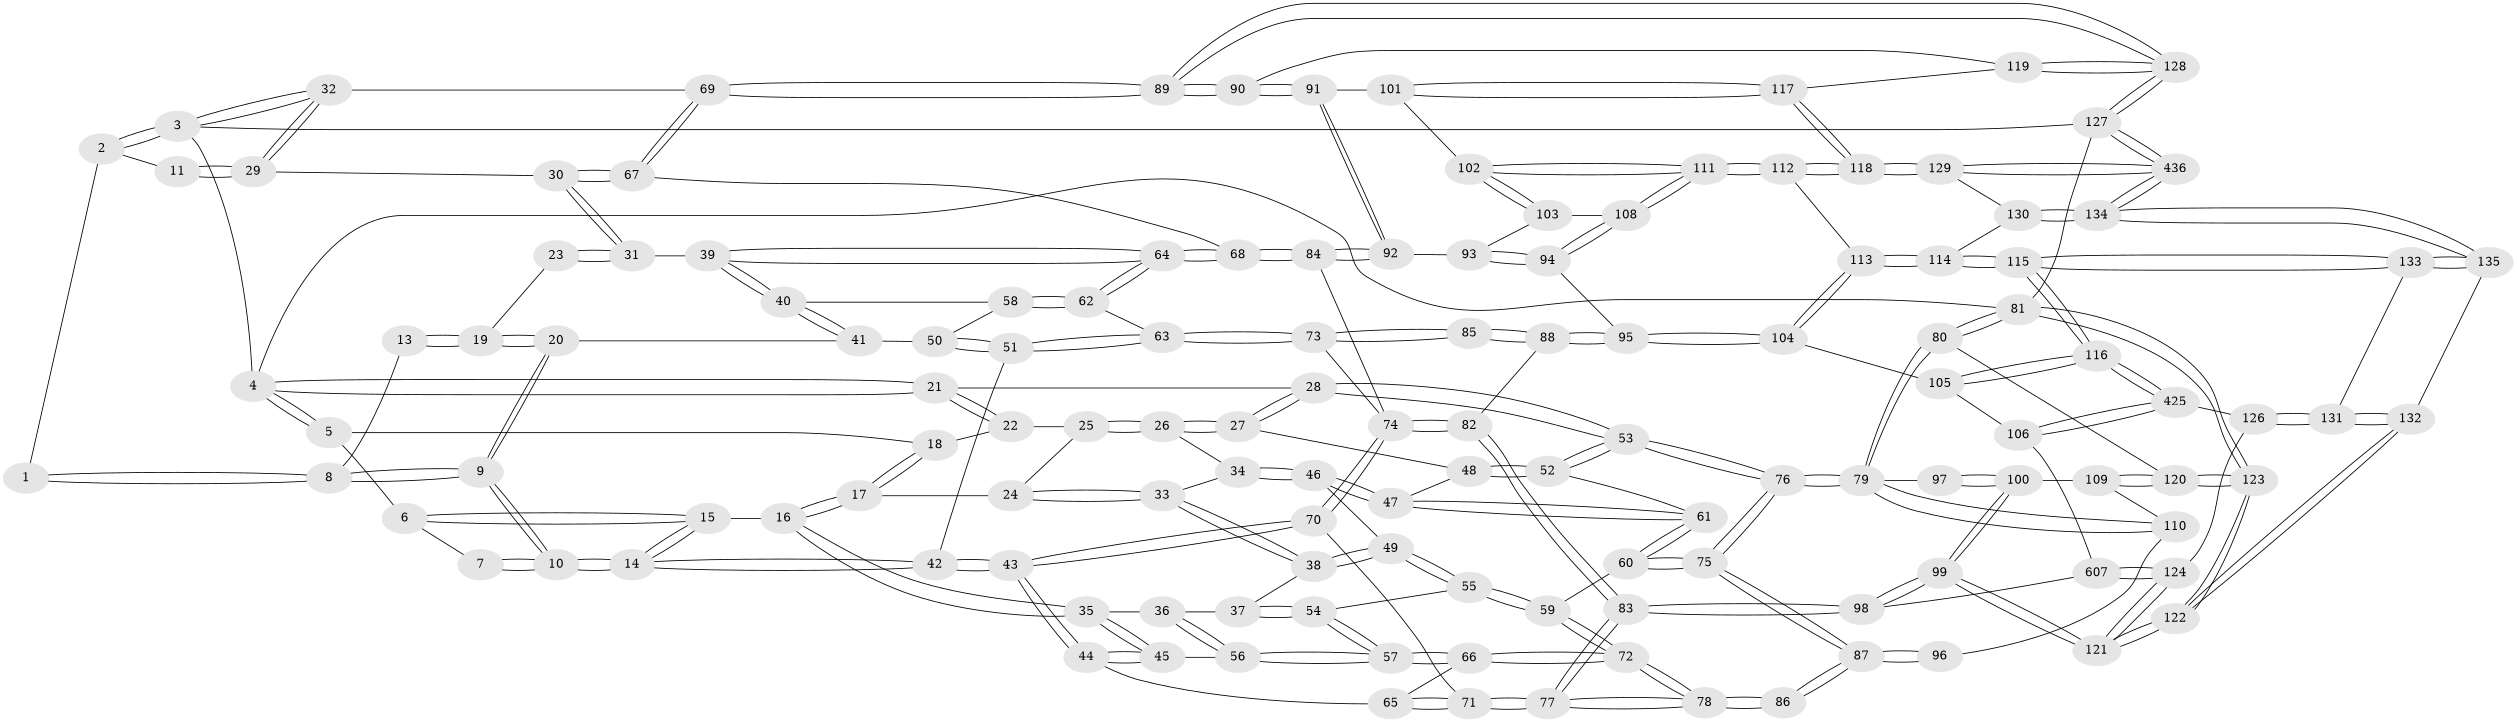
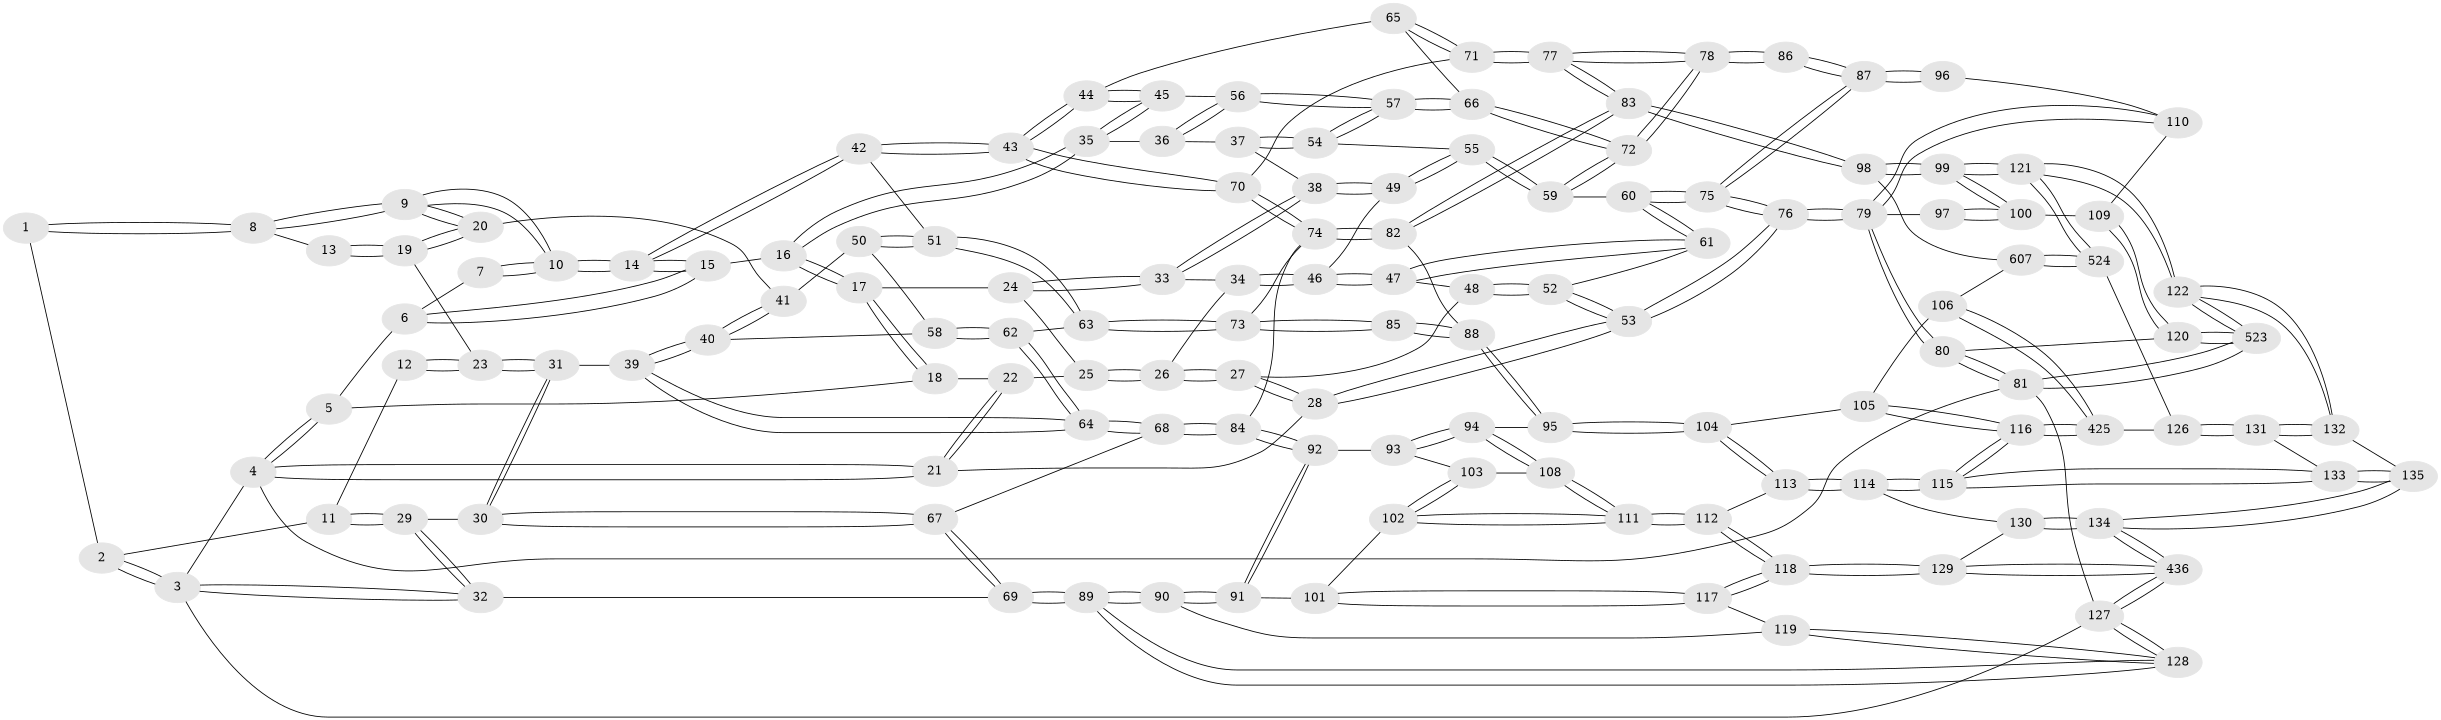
  graph {
    rankdir=LR
    node [color=gray90 style=filled]
    1
    2
    8
    3
    11
    9
    13
    4
    32
    127
+   12
    29
    5
    21
    81
    69
    128
    n18 [label=436]
    6
    18
    22
    28
-   123
+   123 [label=523]
    7
    15
    10
    16
    14
    20
    19
    41
    42
    23
    30
    31
    43
    51
    17
    35
    24
    36
    45
    25
    33
    50
    53
    26
    39
    34
    38
    27
    48
    46
    52
    76
    67
    68
    40
    64
    89
    49
    47
    37
    56
    54
    57
    55
    58
    62
    44
    70
    63
    65
    71
    74
    66
    61
    59
    73
    79
    60
    72
    75
    78
    87
    85
    84
    77
    92
    90
    82
    83
    86
    88
    96
    80
    110
    97
    98
    120
    95
    99
    n103 [label=607]
    93
    104
    91
    119
    101
    102
    117
    94
    103
    108
    111
    105
    113
    100
    109
    121
-   124
+   124 [label=524]
    122
    118
    112
    106
    116
    114
    n127 [label=425]
    126
    129
    115
    130
    133
    134
    135
    132
    131
    1 -- 2
    1 -- 8
    1 -- 8
    2 -- 3
    2 -- 3
    2 -- 11
    8 -- 9
    8 -- 9
    8 -- 13
    3 -- 4
    3 -- 32
    3 -- 32
    3 -- 127
+   11 -- 12
    11 -- 29
    11 -- 29
    9 -- 10
    9 -- 10
    9 -- 20
    9 -- 20
    13 -- 19
    13 -- 19
    4 -- 5
    4 -- 5
    4 -- 21
    4 -- 21
    4 -- 81
    32 -- 69
    127 -- 128
    127 -- 128
    127 -- n18
    127 -- n18
+   12 -- 23
+   12 -- 23
    29 -- 32
    29 -- 32
    29 -- 30
    5 -- 6
    5 -- 18
    21 -- 22
    21 -- 22
    21 -- 28
    81 -- 127
    81 -- 123
    81 -- 123
    69 -- 89
    69 -- 89
    6 -- 7
    6 -- 15
    6 -- 15
    18 -- 22
    22 -- 25
    28 -- 53
    28 -- 53
    7 -- 10
    7 -- 10
    15 -- 16
    10 -- 14
    10 -- 14
    16 -- 17
    16 -- 17
    16 -- 35
    16 -- 35
    14 -- 15
    14 -- 15
    14 -- 42
    14 -- 42
    20 -- 41
    19 -- 20
    19 -- 20
    19 -- 23
    41 -- 50
    42 -- 43
    42 -- 43
    42 -- 51
    23 -- 31
    23 -- 31
    30 -- 31
    30 -- 31
    30 -- 67
    30 -- 67
    31 -- 39
    43 -- 44
    43 -- 44
    43 -- 70
    43 -- 70
    51 -- 63
    51 -- 63
    17 -- 18
    17 -- 18
    17 -- 24
    35 -- 36
    35 -- 45
    35 -- 45
    24 -- 25
    24 -- 33
    24 -- 33
    36 -- 37
    36 -- 56
    36 -- 56
    45 -- 56
    25 -- 26
    25 -- 26
    33 -- 34
    33 -- 38
    33 -- 38
    50 -- 51
    50 -- 51
    50 -- 58
    53 -- 76
    53 -- 76
    26 -- 34
    26 -- 27
    26 -- 27
    39 -- 40
    39 -- 40
    39 -- 64
    39 -- 64
    34 -- 46
    34 -- 46
    38 -- 49
    38 -- 49
    27 -- 28
    27 -- 28
    27 -- 48
    48 -- 52
    48 -- 52
    46 -- 49
    46 -- 47
    46 -- 47
    52 -- 53
    52 -- 53
    52 -- 61
    76 -- 79
    76 -- 79
    67 -- 69
    67 -- 69
    67 -- 68
    68 -- 84
    68 -- 84
    40 -- 41
    40 -- 41
    40 -- 58
    64 -- 68
    64 -- 68
    89 -- 128
    89 -- 128
    89 -- 90
    89 -- 90
    49 -- 55
    49 -- 55
    47 -- 48
    47 -- 61
    47 -- 61
    37 -- 38
    37 -- 54
    37 -- 54
    56 -- 57
    56 -- 57
    54 -- 57
    54 -- 57
    54 -- 55
    57 -- 66
    57 -- 66
    55 -- 59
    55 -- 59
    58 -- 62
    58 -- 62
    62 -- 64
    62 -- 64
    62 -- 63
    44 -- 45
    44 -- 45
    44 -- 65
    70 -- 71
    70 -- 74
    70 -- 74
    63 -- 73
    63 -- 73
    65 -- 71
    65 -- 71
    65 -- 66
    71 -- 77
    71 -- 77
    74 -- 82
    74 -- 82
    66 -- 72
    66 -- 72
    59 -- 60
    59 -- 72
    59 -- 72
    73 -- 74
    73 -- 85
    73 -- 85
    79 -- 80
    79 -- 80
    79 -- 110
    79 -- 110
    79 -- 97
    60 -- 61
    60 -- 61
    60 -- 75
    60 -- 75
    72 -- 78
    72 -- 78
    75 -- 76
    75 -- 76
    75 -- 87
    75 -- 87
    78 -- 86
    78 -- 86
    87 -- 96
    87 -- 96
    85 -- 88
    85 -- 88
    84 -- 74
    84 -- 92
    84 -- 92
    77 -- 78
    77 -- 78
    77 -- 83
    77 -- 83
    92 -- 93
    90 -- 91
    90 -- 91
    90 -- 119
    82 -- 83
    82 -- 83
    82 -- 88
    83 -- 98
    83 -- 98
    86 -- 87
    86 -- 87
    88 -- 95
    88 -- 95
    96 -- 110
    80 -- 81
    80 -- 81
    80 -- 120
    97 -- 100
    97 -- 100
    98 -- 99
    98 -- 99
    98 -- n103
    120 -- 123
    120 -- 123
    95 -- 104
    95 -- 104
    99 -- 100
    99 -- 100
    99 -- 121
    99 -- 121
    n103 -- 124
    n103 -- 124
    93 -- 94
    93 -- 94
    93 -- 103
    104 -- 105
    104 -- 113
    104 -- 113
    91 -- 92
    91 -- 92
    91 -- 101
    119 -- 128
    119 -- 128
    101 -- 102
    101 -- 117
    101 -- 117
    102 -- 103
    102 -- 103
    102 -- 111
    102 -- 111
    117 -- 119
    117 -- 118
    117 -- 118
    94 -- 95
    94 -- 108
    94 -- 108
    103 -- 108
    108 -- 111
    108 -- 111
    111 -- 112
    111 -- 112
    105 -- 106
    105 -- 116
    105 -- 116
    113 -- 114
    113 -- 114
    100 -- 109
    109 -- 110
    109 -- 120
    109 -- 120
    121 -- 124
    121 -- 124
    121 -- 122
    121 -- 122
    124 -- 126
    122 -- 123
    122 -- 123
    122 -- 132
    122 -- 132
    118 -- 129
    118 -- 129
    112 -- 113
    112 -- 118
    112 -- 118
    106 -- n103
    106 -- n127
    106 -- n127
    116 -- n127
    116 -- n127
    114 -- 115
    114 -- 115
    114 -- 130
    n127 -- 126
    126 -- 131
    126 -- 131
    129 -- n18
    129 -- n18
    129 -- 130
    115 -- 116
    115 -- 116
    115 -- 133
    115 -- 133
    130 -- 134
    130 -- 134
    133 -- 135
    133 -- 135
    134 -- n18
    134 -- n18
    134 -- 135
    134 -- 135
    132 -- 135
    131 -- 133
    131 -- 132
    131 -- 132
  }
